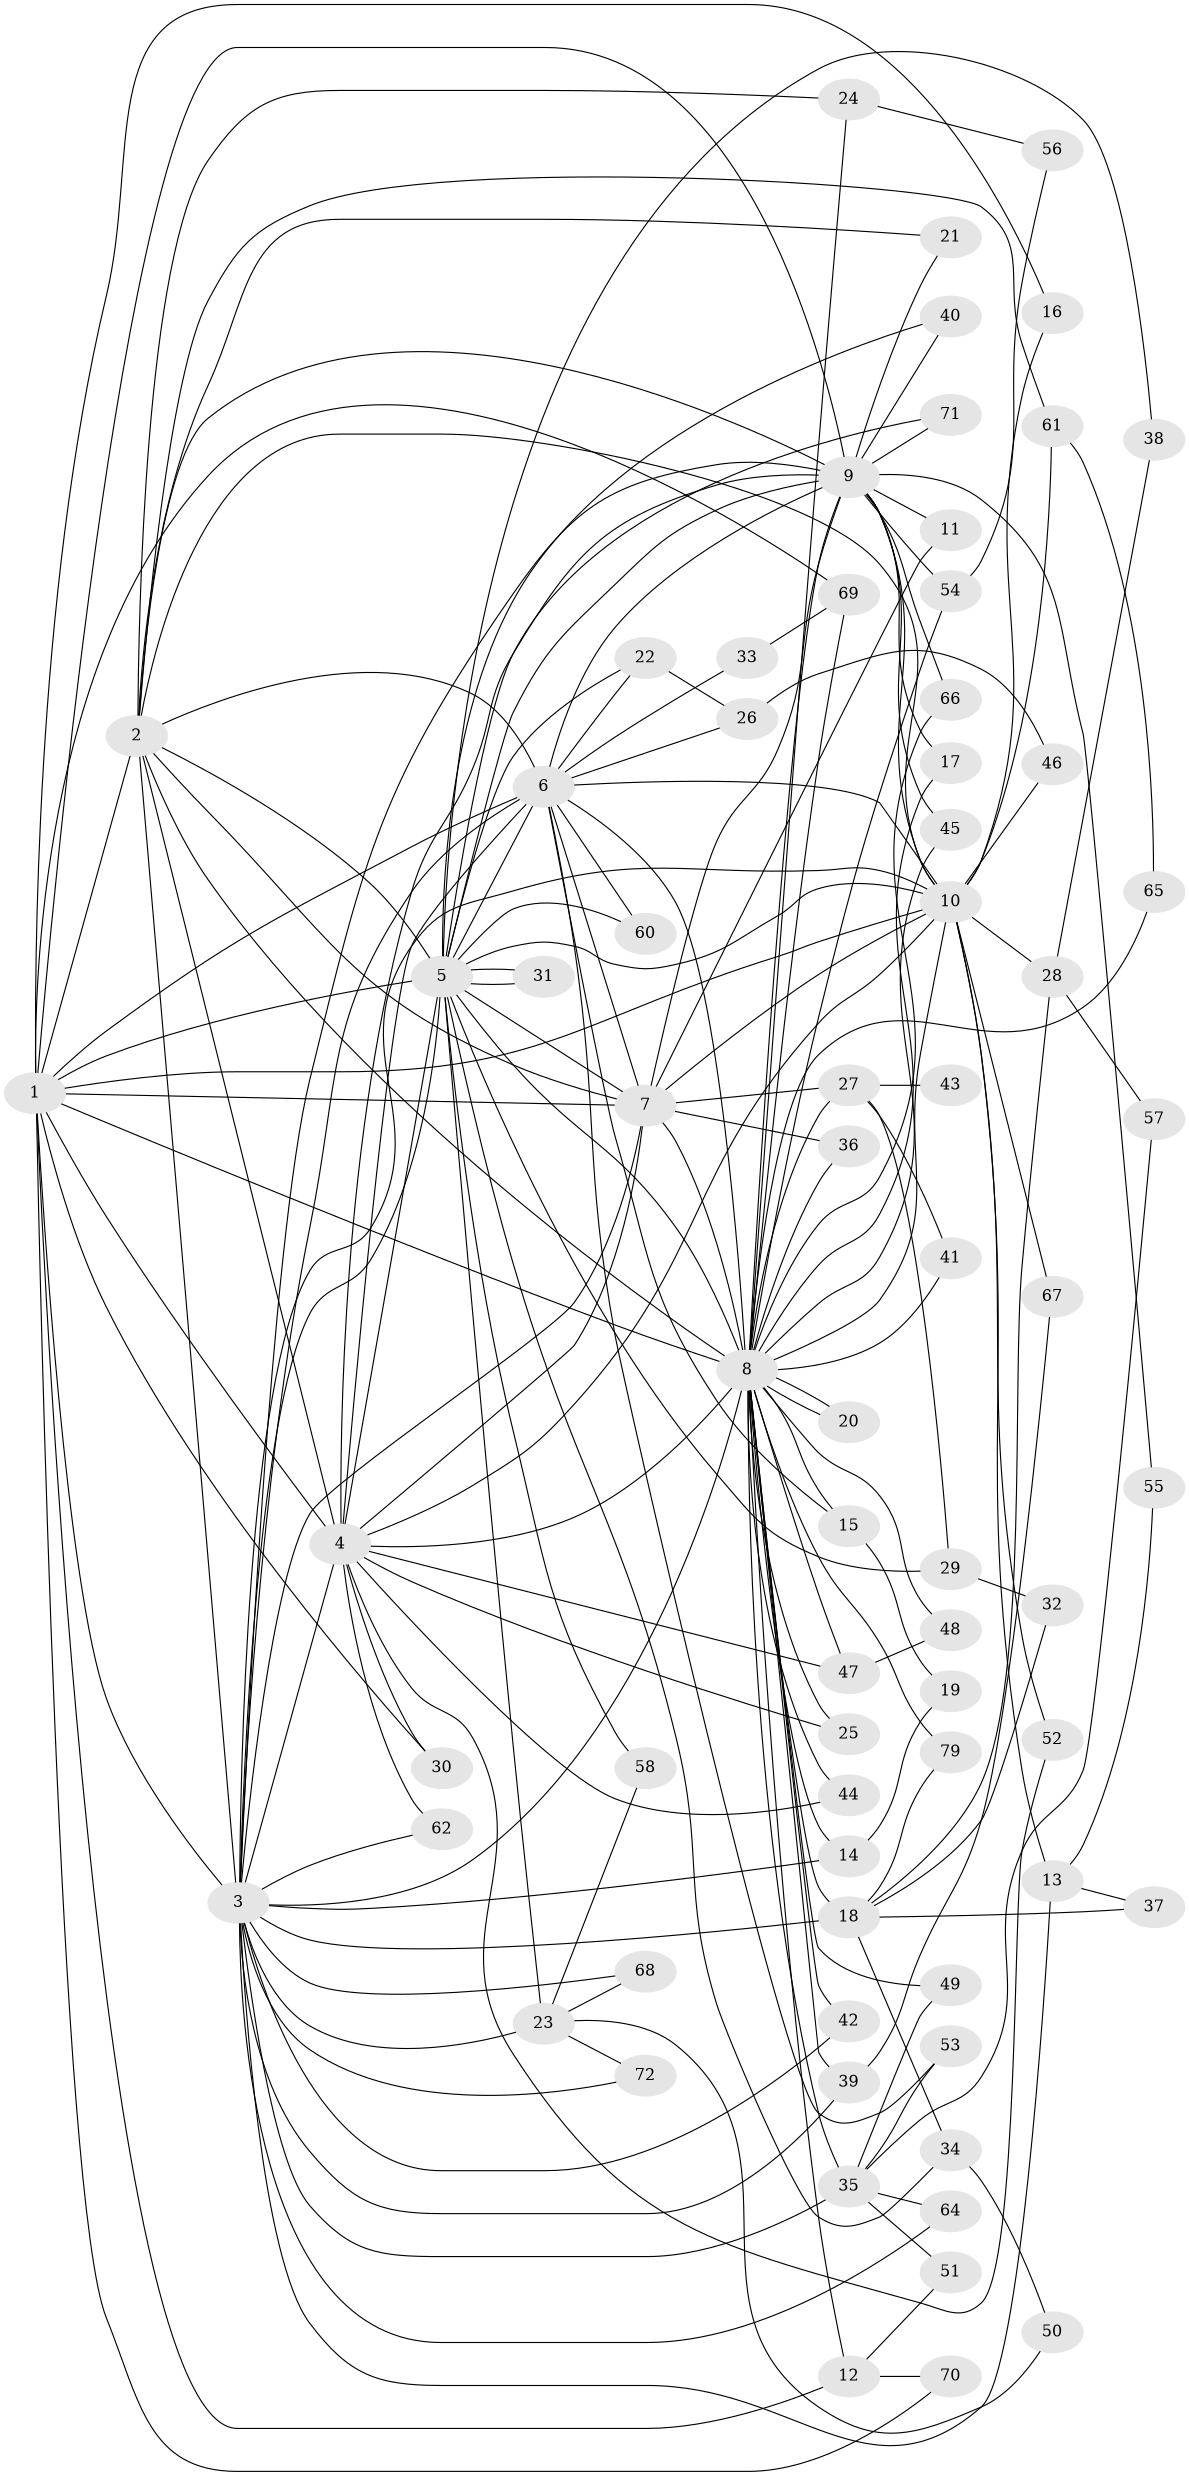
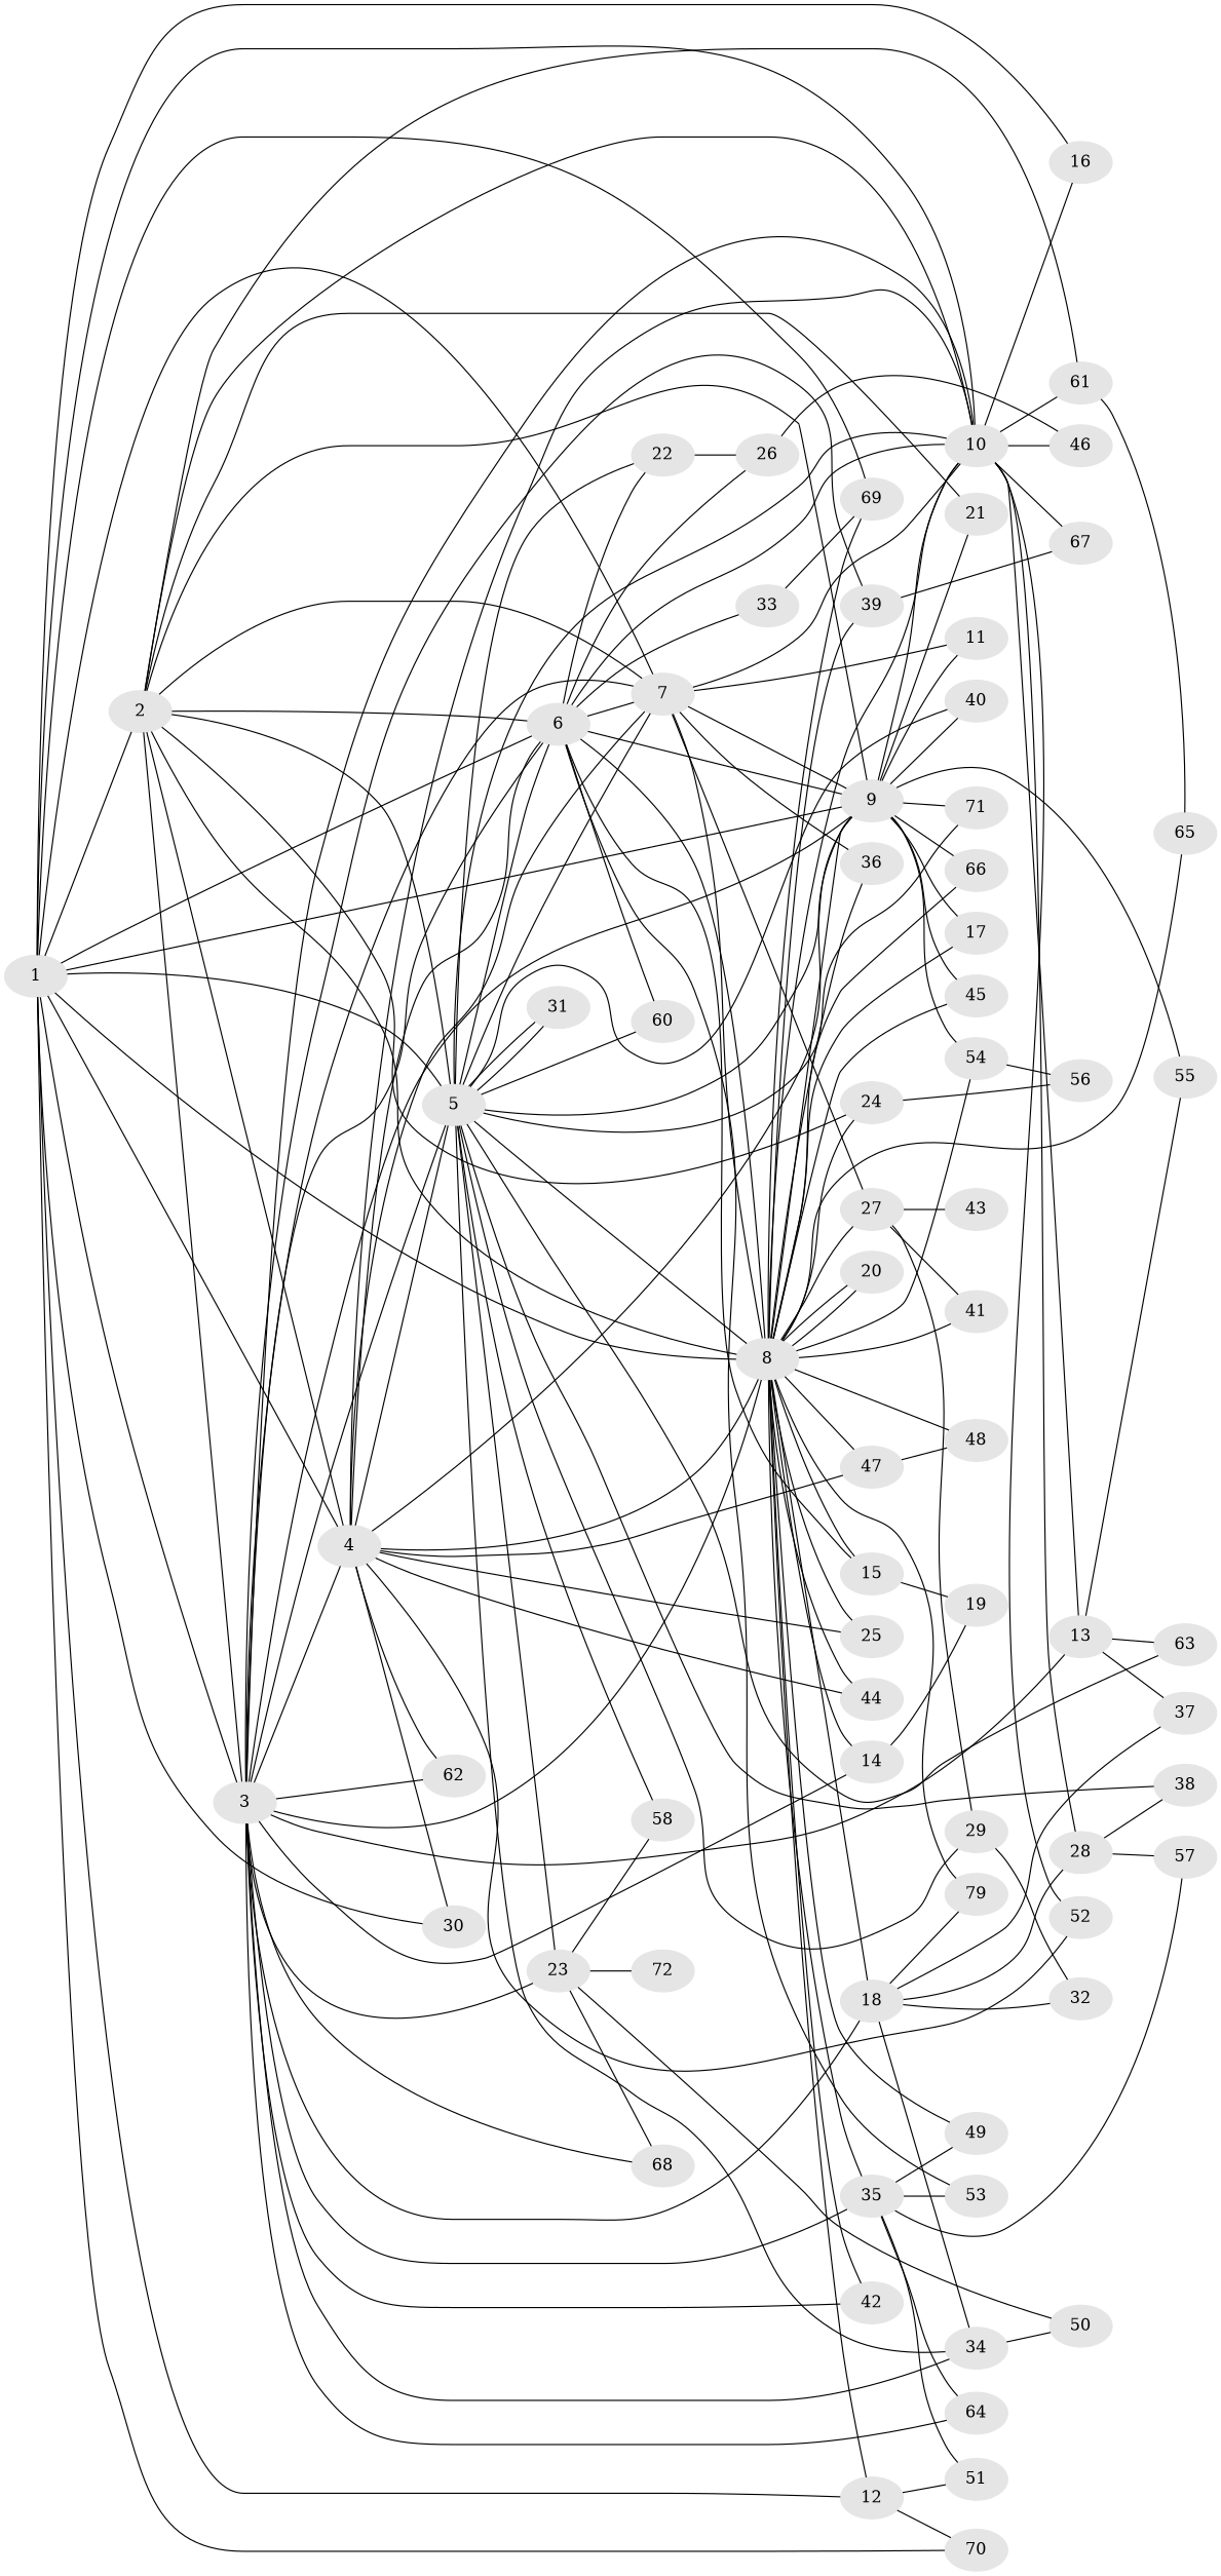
  graph {
    rankdir=LR
    node [color=gray90 style=filled]
    1
    2
    3
    4
    5
    6
    7
    8
    9
    10
    12
    16
    30
    70
    69
    21
    24
    61
    13
    14
    18
    23
    35
    39
    42
    62
    64
    68
    72
    25
    44
    47
    52
    22
    29
    31
    34
    38
    40
    58
    60
+   63
    71
    33
    15
    26
    53
    11
    27
    36
    17
    20
    41
    45
    48
    49
    54
    n58 [label=79]
    65
    66
    55
    28
    46
    67
    51
    56
    37
    19
    32
    50
    57
    43
    1 -- 2
    1 -- 3
    1 -- 4
    1 -- 5
    1 -- 6
    1 -- 7
    1 -- 8
    1 -- 9
    1 -- 10
    1 -- 12
    1 -- 16
    1 -- 30
    1 -- 70
    1 -- 69
    2 -- 3
    2 -- 4
    2 -- 5
    2 -- 6
    2 -- 7
    2 -- 8
    2 -- 9
    2 -- 10
    2 -- 21
    2 -- 24
    2 -- 61
    3 -- 4
    3 -- 5
    3 -- 6
    3 -- 7
    3 -- 8
    3 -- 9
    3 -- 10
    3 -- 13
    3 -- 14
    3 -- 18
    3 -- 23
    3 -- 35
    3 -- 39
    3 -- 42
    3 -- 62
    3 -- 64
    3 -- 68
-   3 -- 72
+   3 -- 34
    4 -- 5
    4 -- 6
    4 -- 7
    4 -- 8
    4 -- 9
    4 -- 10
    4 -- 30
    4 -- 62
    4 -- 25
    4 -- 44
    4 -- 47
    4 -- 52
    5 -- 6
    5 -- 7
    5 -- 8
    5 -- 9
    5 -- 10
    5 -- 23
    5 -- 22
    5 -- 29
    5 -- 31
    5 -- 31
    5 -- 34
    5 -- 38
    5 -- 40
    5 -- 58
    5 -- 60
+   5 -- 63
    5 -- 71
    6 -- 7
    6 -- 8
    6 -- 9
    6 -- 10
    6 -- 22
    6 -- 60
    6 -- 33
    6 -- 15
    6 -- 26
    6 -- 53
    7 -- 8
    7 -- 9
    7 -- 10
    7 -- 11
    7 -- 27
    7 -- 36
    8 -- 9
    8 -- 10
    8 -- 12
    8 -- 69
    8 -- 24
    8 -- 14
    8 -- 18
    8 -- 35
    8 -- 39
    8 -- 42
    8 -- 25
    8 -- 44
    8 -- 47
    8 -- 15
    8 -- 27
    8 -- 36
    8 -- 17
    8 -- 20
    8 -- 20
    8 -- 41
    8 -- 45
    8 -- 48
    8 -- 49
    8 -- 54
    8 -- n58
    8 -- 65
    8 -- 66
    9 -- 10
    9 -- 21
    9 -- 40
    9 -- 71
    9 -- 11
    9 -- 17
    9 -- 45
    9 -- 54
    9 -- 66
    9 -- 55
    10 -- 16
    10 -- 61
    10 -- 13
    10 -- 52
    10 -- 28
    10 -- 46
    10 -- 67
    12 -- 70
    12 -- 51
    24 -- 56
    61 -- 65
+   13 -- 63
    13 -- 55
    13 -- 37
    14 -- 19
    18 -- 34
    18 -- n58
    18 -- 28
    18 -- 37
    18 -- 32
    23 -- 68
    23 -- 72
    23 -- 58
    23 -- 50
    35 -- 64
    35 -- 53
    35 -- 49
    35 -- 51
    35 -- 57
    39 -- 67
    47 -- 48
    22 -- 26
    29 -- 32
    34 -- 50
    33 -- 69
    15 -- 19
    26 -- 46
    27 -- 29
    27 -- 41
    27 -- 43
    54 -- 56
    28 -- 38
    28 -- 57
  }
